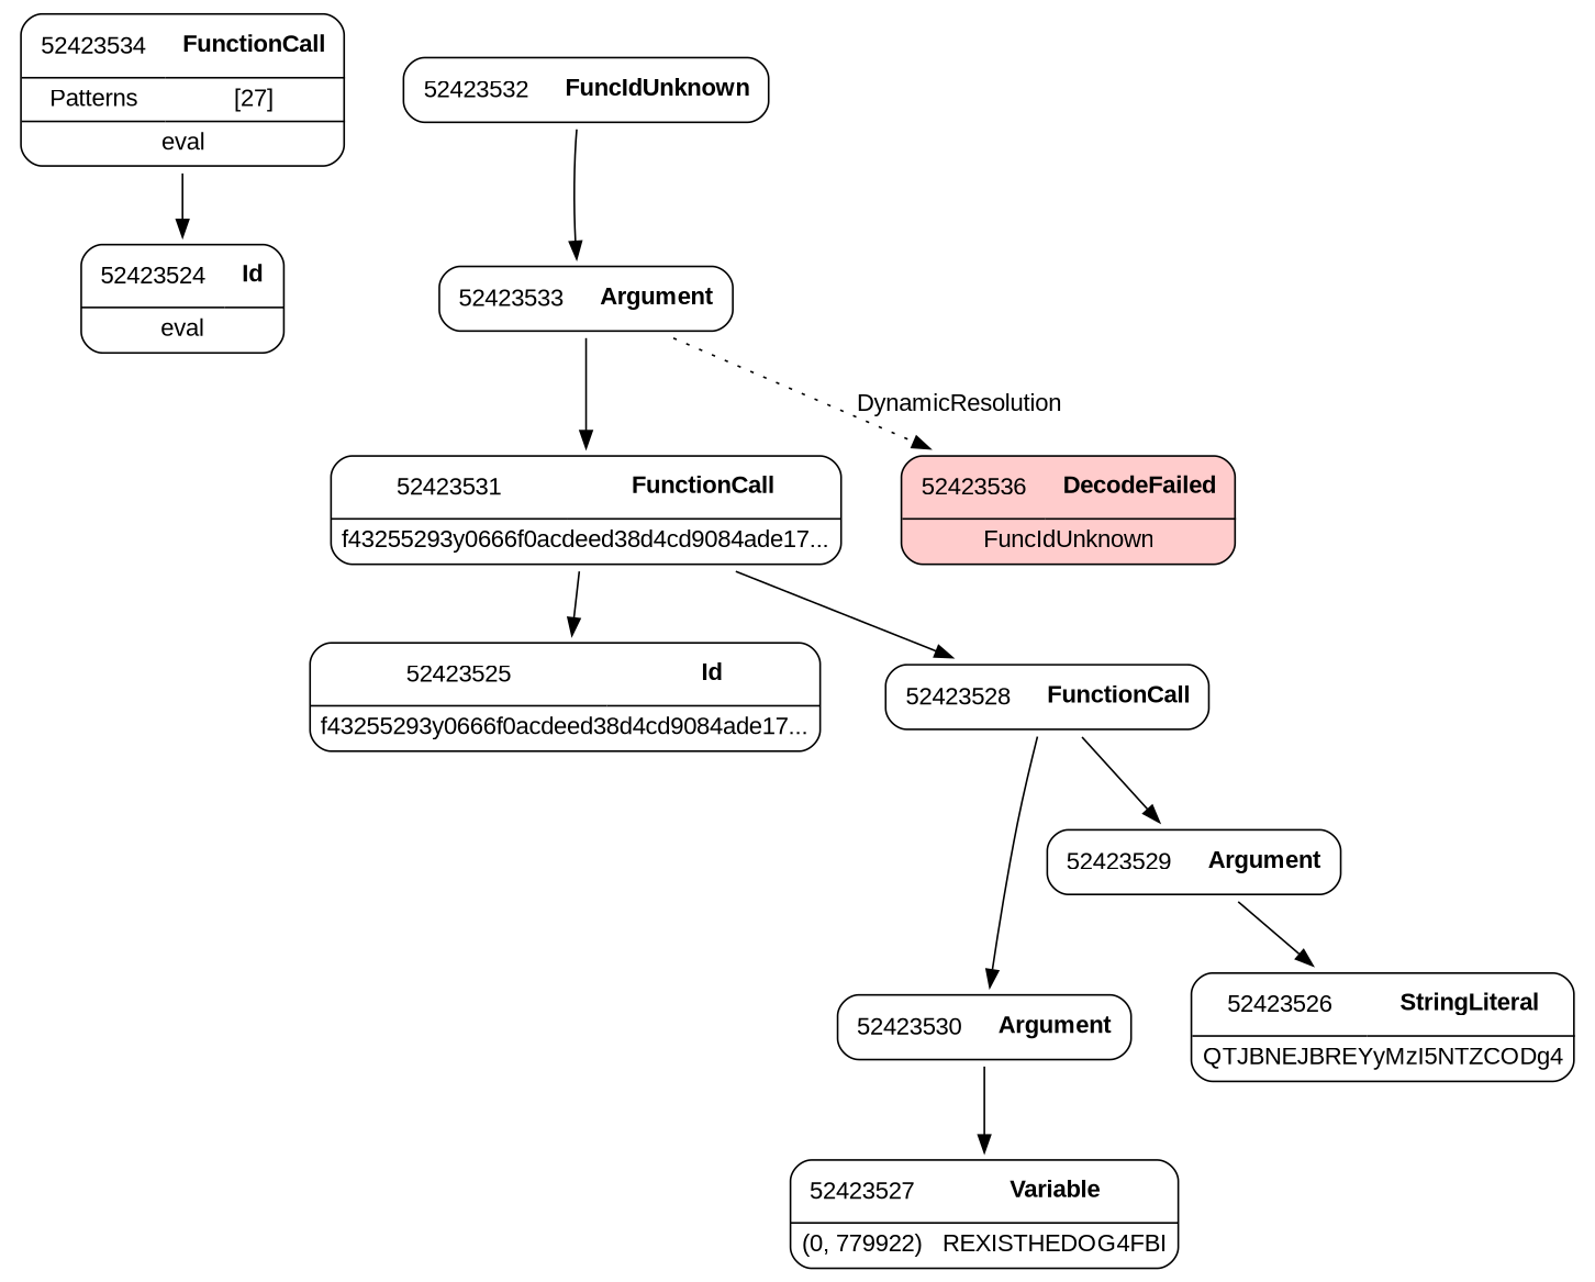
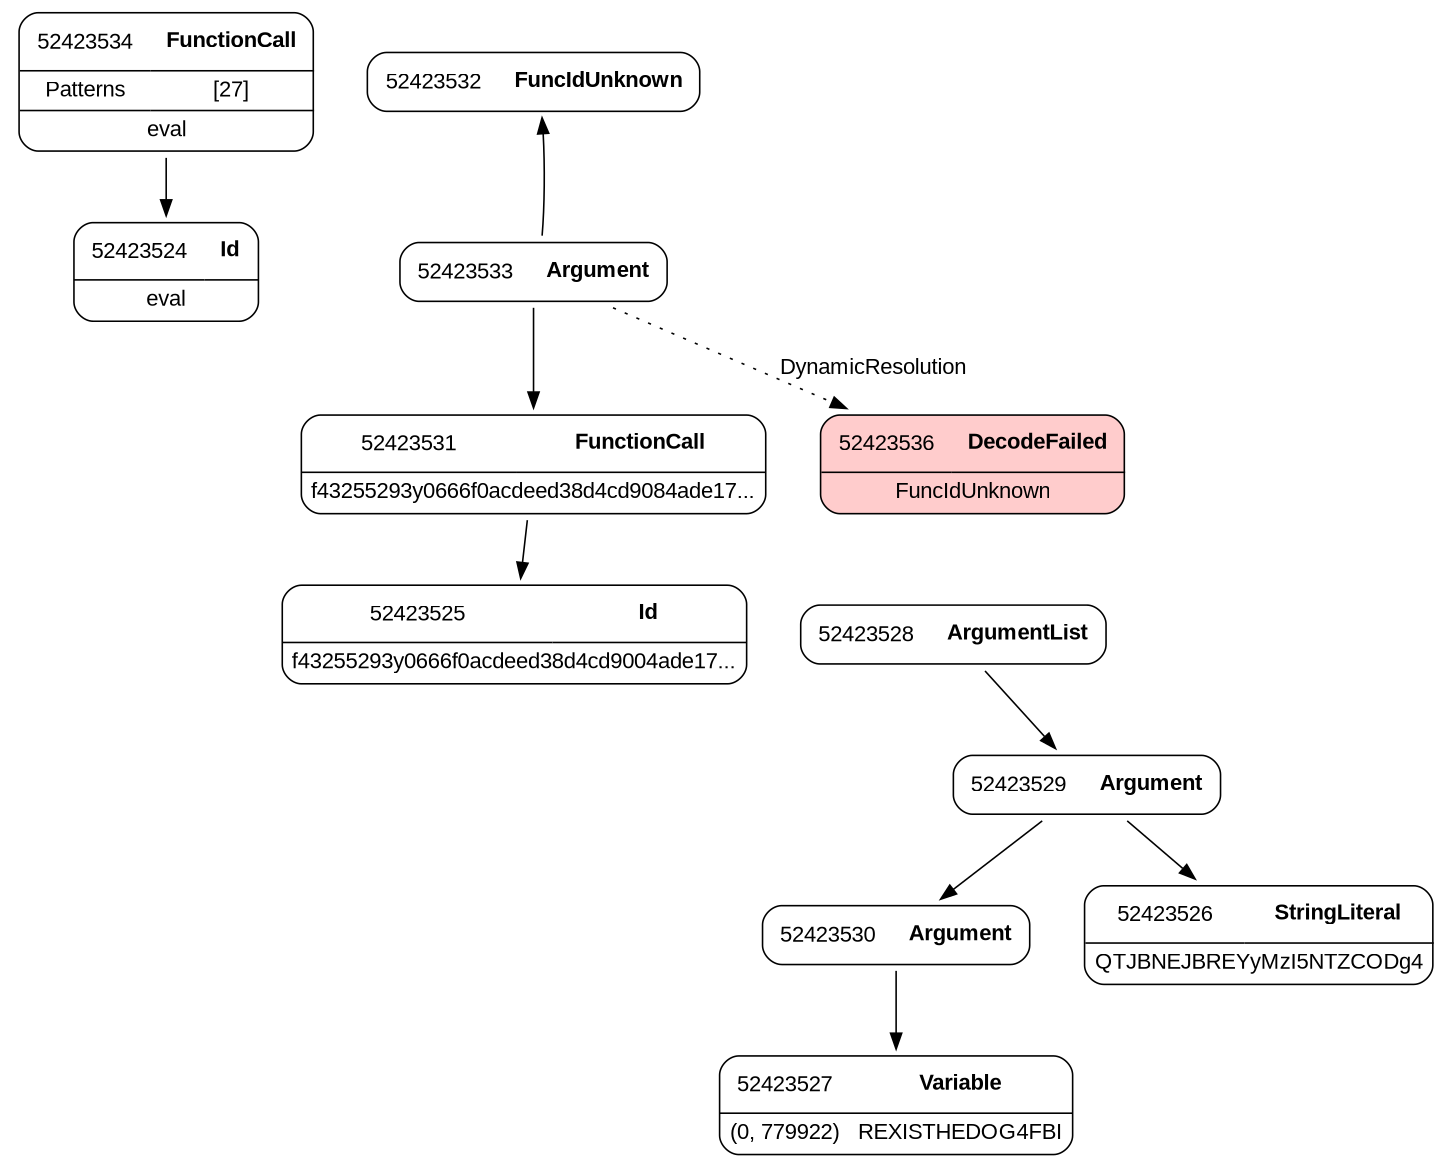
  digraph {
    fontname="Liberation Sans"
    node [fontname="Liberation Sans" shape=none]
    edge [fontname="Liberation Sans" weight=2]
    n1 [label=<<TABLE border='1' cellspacing='0' cellpadding='10' style='rounded' ><TR><TD border='0'>52423534</TD><TD border='0'><B>FunctionCall</B></TD></TR><HR/><TR><TD border='0' cellpadding='5'>Patterns</TD><TD border='0' cellpadding='5'>[27]</TD></TR><HR/><TR><TD border='0' cellpadding='5' colspan='2'>eval</TD></TR></TABLE>>]
    n2 [label=<<TABLE border='1' cellspacing='0' cellpadding='10' style='rounded' ><TR><TD border='0'>52423524</TD><TD border='0'><B>Id</B></TD></TR><HR/><TR><TD border='0' cellpadding='5' colspan='2'>eval</TD></TR></TABLE>>]
    n3 [label=<<TABLE border='1' cellspacing='0' cellpadding='10' style='rounded' ><TR><TD border='0'>52423532</TD><TD border='0'><B>FuncIdUnknown</B></TD></TR></TABLE>>]
    n4 [label=<<TABLE border='1' cellspacing='0' cellpadding='10' style='rounded' ><TR><TD border='0'>52423533</TD><TD border='0'><B>Argument</B></TD></TR></TABLE>>]
    n5 [label=<<TABLE border='1' cellspacing='0' cellpadding='10' style='rounded' ><TR><TD border='0'>52423531</TD><TD border='0'><B>FunctionCall</B></TD></TR><HR/><TR><TD border='0' cellpadding='5' colspan='2'>f43255293y0666f0acdeed38d4cd9084ade17...</TD></TR></TABLE>>]
    n6 [label=<<TABLE border='1' cellspacing='0' cellpadding='10' style='rounded' bgcolor='#FFCCCC' ><TR><TD border='0'>52423536</TD><TD border='0'><B>DecodeFailed</B></TD></TR><HR/><TR><TD border='0' cellpadding='5' colspan='2'>FuncIdUnknown</TD></TR></TABLE>>]
-   n7 [label=<<TABLE border='1' cellspacing='0' cellpadding='10' style='rounded' ><TR><TD border='0'>52423525</TD><TD border='0'><B>Id</B></TD></TR><HR/><TR><TD border='0' cellpadding='5' colspan='2'>f43255293y0666f0acdeed38d4cd9084ade17...</TD></TR></TABLE>>]
-   n8 [label=<<TABLE border='1' cellspacing='0' cellpadding='10' style='rounded' ><TR><TD border='0'>52423528</TD><TD border='0'><B>FunctionCall</B></TD></TR></TABLE>>]
+   n7 [label=<<TABLE border='1' cellspacing='0' cellpadding='10' style='rounded' ><TR><TD border='0'>52423525</TD><TD border='0'><B>Id</B></TD></TR><HR/><TR><TD border='0' cellpadding='5' colspan='2'>f43255293y0666f0acdeed38d4cd9004ade17...</TD></TR></TABLE>>]
+   n8 [label=<<TABLE border='1' cellspacing='0' cellpadding='10' style='rounded' ><TR><TD border='0'>52423528</TD><TD border='0'><B>ArgumentList</B></TD></TR></TABLE>>]
    n9 [label=<<TABLE border='1' cellspacing='0' cellpadding='10' style='rounded' ><TR><TD border='0'>52423530</TD><TD border='0'><B>Argument</B></TD></TR></TABLE>>]
    n10 [label=<<TABLE border='1' cellspacing='0' cellpadding='10' style='rounded' ><TR><TD border='0'>52423529</TD><TD border='0'><B>Argument</B></TD></TR></TABLE>>]
    n11 [label=<<TABLE border='1' cellspacing='0' cellpadding='10' style='rounded' ><TR><TD border='0'>52423527</TD><TD border='0'><B>Variable</B></TD></TR><HR/><TR><TD border='0' cellpadding='5'>(0, 779922)</TD><TD border='0' cellpadding='5'>REXISTHEDOG4FBI</TD></TR></TABLE>>]
    n12 [label=<<TABLE border='1' cellspacing='0' cellpadding='10' style='rounded' ><TR><TD border='0'>52423526</TD><TD border='0'><B>StringLiteral</B></TD></TR><HR/><TR><TD border='0' cellpadding='5' colspan='2'>QTJBNEJBREYyMzI5NTZCODg4</TD></TR></TABLE>>]
    n1 -> n2
-   n3 -> n4
+   n4 -> n3
    n4 -> n5
    n4 -> n6 [label=DynamicResolution style=dotted weight=""]
    n5 -> n7
-   n5 -> n8
-   n8 -> n9
+   n10 -> n9
    n8 -> n10
    n9 -> n11
    n10 -> n12
  }
